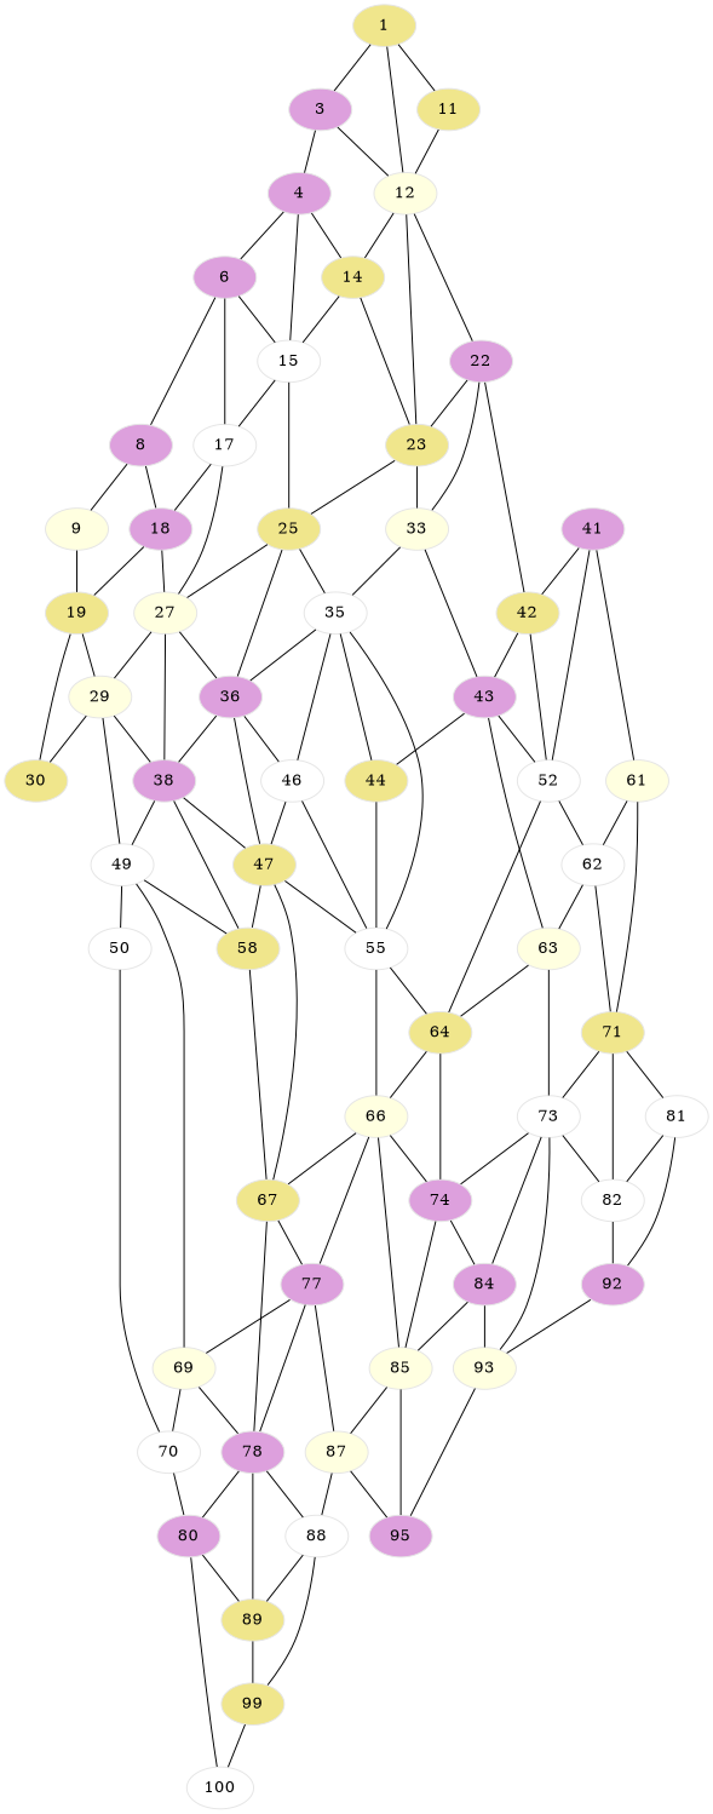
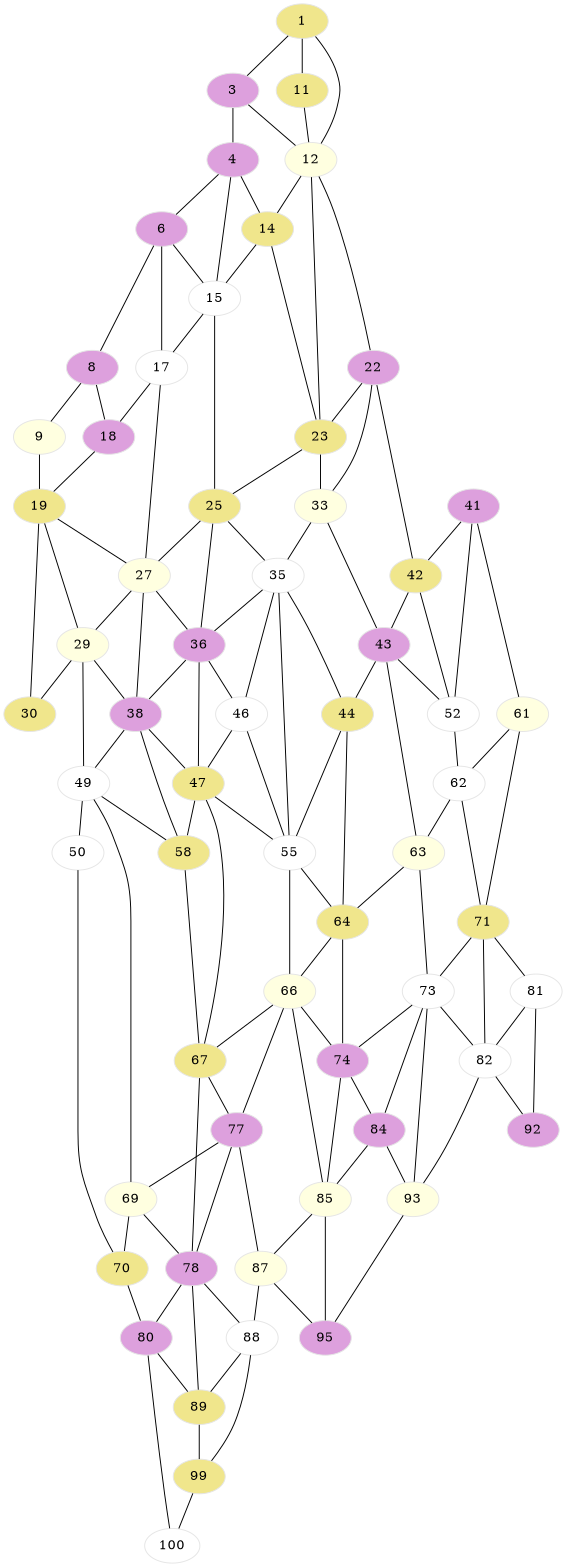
  graph {
    node [color=gray90 fillcolor=khaki style=filled]
    1 [super="+2"]
    3 [fillcolor=plum]
    11
    12 [fillcolor=lightyellow super="+13"]
    4 [fillcolor=plum super="+5"]
    14
    22 [fillcolor=plum super="+32"]
    23 [super="+24"]
    6 [fillcolor=plum super="+7"]
    15 [fillcolor=white super="+16"]
    8 [fillcolor=plum]
    17 [fillcolor=white]
    25 [super="+26"]
    9 [fillcolor=lightyellow super="+10"]
    18 [fillcolor=plum]
    27 [fillcolor=lightyellow super="+28"]
    19 [super="+20"]
    29 [fillcolor=lightyellow super="+39"]
    30
    33 [fillcolor=lightyellow super="+34"]
    42
    35 [fillcolor=white super="+45"]
    36 [fillcolor=plum super="+37"]
    38 [fillcolor=plum super="+48"]
    49 [fillcolor=white super="+59"]
    41 [fillcolor=plum super="+51"]
    52 [fillcolor=white]
    61 [fillcolor=lightyellow]
    43 [fillcolor=plum super="+53"]
    44 [super="+54"]
    46 [fillcolor=white]
    55 [fillcolor=white super="+56"]
    47 [super="+57"]
    58
    50 [fillcolor=white super="+60"]
    69 [fillcolor=lightyellow]
    63 [fillcolor=lightyellow]
    64 [super="+65"]
    66 [fillcolor=lightyellow super="+76"]
    67 [super="+68"]
-   70 [fillcolor=white]
+   70
    62 [fillcolor=white]
    71 [super="+72"]
    73 [fillcolor=white super="+83"]
    74 [fillcolor=plum super="+75"]
    77 [fillcolor=plum]
    78 [fillcolor=plum super="+79"]
    80 [fillcolor=plum super="+90"]
    85 [fillcolor=lightyellow super="+86"]
    81 [fillcolor=white super="+91"]
    82 [fillcolor=white]
    84 [fillcolor=plum]
    93 [fillcolor=lightyellow super="+94"]
    87 [fillcolor=lightyellow super="+97"]
    95 [fillcolor=plum super="+96"]
    88 [fillcolor=white super="+98"]
    89
    100 [fillcolor=white]
    92 [fillcolor=plum]
    99
    1 -- 3
    1 -- 11
    1 -- 12
    3 -- 12
    3 -- 4
    11 -- 12
    12 -- 14
    12 -- 22
    12 -- 23
    4 -- 14
    4 -- 6
    4 -- 15
    14 -- 23
    14 -- 15
    22 -- 23
    22 -- 33
    22 -- 42
    23 -- 25
    23 -- 33 [weight=2]
    6 -- 15
    6 -- 8
    6 -- 17
    15 -- 17
    15 -- 25 [weight=2]
    8 -- 9
    8 -- 18
    17 -- 18
    17 -- 27
    25 -- 27
    25 -- 35
    25 -- 36
    9 -- 19 [weight=2]
-   18 -- 27
+   19 -- 27
    18 -- 19
    27 -- 29
    27 -- 36
    27 -- 38
    19 -- 29
    19 -- 30
    29 -- 30
    29 -- 38
    29 -- 49
    33 -- 35
    33 -- 43
    42 -- 52
    42 -- 43
    35 -- 36
    35 -- 44
    35 -- 46
    35 -- 55
    36 -- 38
    36 -- 46
    36 -- 47
    38 -- 49
    38 -- 47
    38 -- 58
    49 -- 58
    49 -- 50 [weight=2]
    49 -- 69
    41 -- 42
    41 -- 52
    41 -- 61
    52 -- 62
    61 -- 62
    61 -- 71
    43 -- 52
    43 -- 44 [weight=2]
    43 -- 63
    44 -- 55
-   52 -- 64
+   44 -- 64
    46 -- 55
    46 -- 47
    55 -- 64
    55 -- 66
    47 -- 55
    47 -- 58
    47 -- 67
    58 -- 67
    50 -- 70
    69 -- 70
    69 -- 78
    63 -- 64
    63 -- 73
    64 -- 66
    64 -- 74 [weight=2]
    66 -- 67
    66 -- 74
    66 -- 77
    66 -- 85
    67 -- 77
    67 -- 78
    70 -- 80
    62 -- 63
    62 -- 71
    71 -- 73
    71 -- 81
    71 -- 82
    73 -- 74
    73 -- 82
    73 -- 84
    73 -- 93
    74 -- 85
    74 -- 84
    77 -- 69
    77 -- 78
    77 -- 87
    78 -- 80
    78 -- 88
    78 -- 89
    80 -- 89
    80 -- 100
    85 -- 87
    85 -- 95 [weight=2]
    81 -- 82
    81 -- 92
    82 -- 92
    84 -- 85
    84 -- 93
    93 -- 95
    87 -- 95
    87 -- 88 [weight=2]
    88 -- 89
    88 -- 99
    89 -- 99
-   92 -- 93
+   82 -- 93
    99 -- 100
  }
